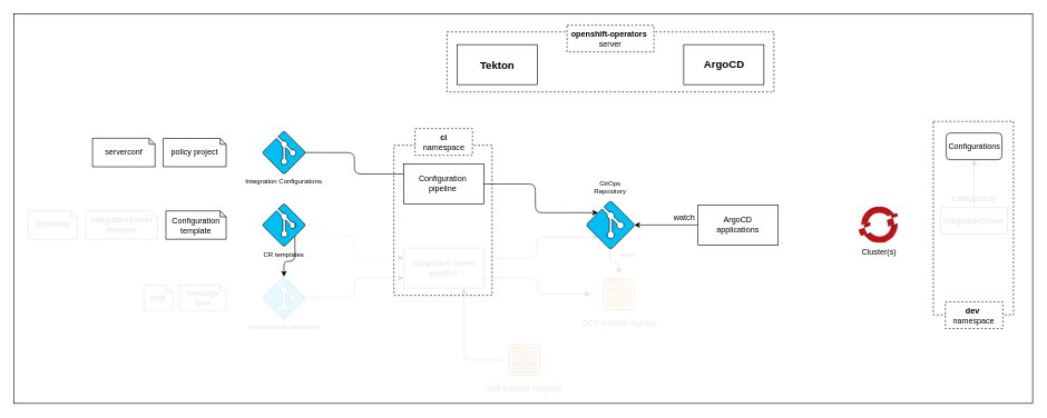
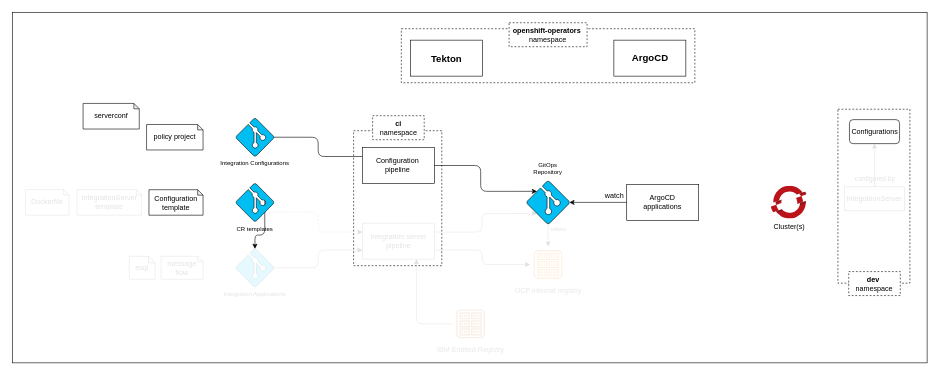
  <mxCell id="0" />
  <mxCell id="1" parent="0" />
  <mxCell id="2" value="" style="rounded=0;whiteSpace=wrap;html=1;fillColor=none;" parent="1" vertex="1"><mxGeometry x="20" y="20" width="1525" height="584" as="geometry" /></mxCell>
  <mxCell id="3" value="" style="rounded=0;whiteSpace=wrap;html=1;labelBackgroundColor=none;strokeColor=#000000;fontSize=10;fillColor=none;dashed=1;" parent="1" vertex="1"><mxGeometry x="589" y="217" width="147" height="225" as="geometry" /></mxCell>
  <mxCell id="4" value="" style="rounded=0;whiteSpace=wrap;html=1;fillColor=none;dashed=1;" parent="1" vertex="1"><mxGeometry x="668.52" y="47" width="489.32" height="90" as="geometry" /></mxCell>
  <mxCell id="5" value="" style="rounded=0;whiteSpace=wrap;html=1;strokeWidth=1;fontSize=12;fontColor=#000000;fillColor=none;" parent="1" vertex="1"><mxGeometry x="683.84" y="66.01" width="120" height="60" as="geometry" /></mxCell>
  <mxCell id="6" value="" style="rounded=0;whiteSpace=wrap;html=1;strokeWidth=1;fontSize=12;fontColor=#000000;fillColor=none;" parent="1" vertex="1"><mxGeometry x="1022.84" y="66.01" width="120" height="60" as="geometry" /></mxCell>
  <mxCell id="7" value="ArgoCD&lt;br&gt;applications" style="rounded=0;whiteSpace=wrap;html=1;strokeWidth=1;fontSize=12;fontColor=#000000;fillColor=none;" parent="1" vertex="1"><mxGeometry x="1044.25" y="306.496" width="120" height="60" as="geometry" /></mxCell>
  <mxCell id="8" value="Tekton" style="text;html=1;strokeColor=none;align=center;verticalAlign=middle;whiteSpace=wrap;rounded=0;fontSize=16;fontColor=#000000;fontStyle=1;" parent="1" vertex="1"><mxGeometry x="723.52" y="87" width="40" height="20" as="geometry" /></mxCell>
  <mxCell id="9" value="ArgoCD" style="text;html=1;strokeColor=none;align=center;verticalAlign=middle;whiteSpace=wrap;rounded=0;fontSize=16;fontColor=#000000;fontStyle=1;" parent="1" vertex="1"><mxGeometry x="1038.59" y="86.01" width="88.5" height="20" as="geometry" /></mxCell>
  <mxCell id="10" value="watch" style="text;html=1;strokeColor=none;align=center;verticalAlign=middle;whiteSpace=wrap;rounded=0;fontSize=12;rotation=0;" parent="1" vertex="1"><mxGeometry x="1004.25" y="315.14" width="40" height="20" as="geometry" /></mxCell>
  <mxCell id="11" value="&lt;b&gt;ci&lt;/b&gt; &lt;br&gt;namespace" style="text;html=1;align=center;verticalAlign=middle;whiteSpace=wrap;rounded=0;dashed=1;labelBackgroundColor=none;strokeColor=#000000;fillColor=#ffffff;" parent="1" vertex="1"><mxGeometry x="620.68" y="192" width="86" height="40" as="geometry" /></mxCell>
- <mxCell id="12" value="&lt;b&gt;openshift-operators&lt;/b&gt;&amp;nbsp;&lt;br&gt;server" style="text;html=1;align=center;verticalAlign=middle;whiteSpace=wrap;rounded=0;dashed=1;labelBackgroundColor=none;strokeColor=#000000;fillColor=#ffffff;" parent="1" vertex="1"><mxGeometry x="848.18" y="37" width="130" height="40" as="geometry" /></mxCell>
+ <mxCell id="12" value="&lt;b&gt;openshift-operators&lt;/b&gt;&amp;nbsp;&lt;br&gt;namespace" style="text;html=1;align=center;verticalAlign=middle;whiteSpace=wrap;rounded=0;dashed=1;labelBackgroundColor=none;strokeColor=#000000;fillColor=#ffffff;" parent="1" vertex="1"><mxGeometry x="848.18" y="37" width="130" height="40" as="geometry" /></mxCell>
  <mxCell id="13" value="Integration Applications" style="verticalLabelPosition=bottom;html=1;verticalAlign=top;align=center;fillColor=#00BEF2;shape=mxgraph.azure.git_repository;fontSize=10;opacity=10;textOpacity=10;" parent="1" vertex="1"><mxGeometry x="393" y="414.004" width="62.992" height="62.992" as="geometry" /></mxCell>
  <mxCell id="14" value="" style="verticalLabelPosition=bottom;html=1;verticalAlign=top;align=center;fillColor=#00BEF2;shape=mxgraph.azure.git_repository;fontSize=10;labelBackgroundColor=#ffffff;textOpacity=10;" parent="1" vertex="1"><mxGeometry x="877.75" y="301.063" width="70.866" height="70.866" as="geometry" /></mxCell>
  <mxCell id="15" style="edgeStyle=orthogonalEdgeStyle;rounded=0;orthogonalLoop=1;jettySize=auto;html=1;fontSize=12;fontColor=#000000;entryX=1;entryY=0.5;entryDx=0;entryDy=0;entryPerimeter=0;exitX=0;exitY=0.5;exitDx=0;exitDy=0;" parent="1" source="7" target="14" edge="1"><mxGeometry x="447" y="958" as="geometry"><mxPoint x="957.85" y="301.95" as="targetPoint" /><Array as="points" /></mxGeometry></mxCell>
- <mxCell id="16" value="OCP internal registry" style="outlineConnect=0;fontColor=#232F3E;gradientColor=none;dashed=0;verticalLabelPosition=bottom;verticalAlign=top;align=center;html=1;fontSize=12;fontStyle=0;aspect=fixed;shape=mxgraph.aws4.resourceIcon;resIcon=mxgraph.aws4.registry;fillColor=none;strokeColor=#FF8000;opacity=10;textOpacity=10;" parent="1" vertex="1"><mxGeometry x="883.18" y="410" width="85" height="60" as="geometry" /></mxCell>
+ <mxCell id="16" value="OCP internal registry" style="outlineConnect=0;fontColor=#232F3E;gradientColor=none;dashed=0;verticalLabelPosition=bottom;verticalAlign=top;align=center;html=1;fontSize=12;fontStyle=0;aspect=fixed;shape=mxgraph.aws4.resourceIcon;resIcon=mxgraph.aws4.registry;fillColor=none;strokeColor=#FF8000;opacity=10;textOpacity=10;" parent="1" vertex="1"><mxGeometry x="883.18" y="410" width="60" height="60" as="geometry" /></mxCell>
  <mxCell id="17" style="edgeStyle=orthogonalEdgeStyle;rounded=0;orthogonalLoop=1;jettySize=auto;html=1;textOpacity=10;opacity=10;" parent="1" source="14" target="16" edge="1"><mxGeometry x="447" y="958" as="geometry"><mxPoint x="907.75" y="337.16" as="sourcePoint" /><mxPoint x="907.75" y="402.66" as="targetPoint" /></mxGeometry></mxCell>
  <mxCell id="18" value="refers" style="edgeLabel;html=1;align=center;verticalAlign=middle;resizable=0;points=[];fontSize=10;labelBackgroundColor=#ffffff;textOpacity=10;" parent="17" vertex="1" connectable="0"><mxGeometry x="0.122" y="-1" relative="1" as="geometry"><mxPoint x="17.79" y="-13.29" as="offset" /></mxGeometry></mxCell>
  <mxCell id="19" value="Cluster(s)" style="aspect=fixed;html=1;points=[];align=center;image;fontSize=12;image=img/lib/mscae/OpenShift.svg;strokeColor=#000000;fillColor=#5F0101;" parent="1" vertex="1"><mxGeometry x="1285" y="309.061" width="59.65" height="54.87" as="geometry" /></mxCell>
  <mxCell id="20" value="IBM Entitled Registry" style="outlineConnect=0;fontColor=#232F3E;gradientColor=none;dashed=0;verticalLabelPosition=bottom;verticalAlign=top;align=center;html=1;fontSize=12;fontStyle=0;aspect=fixed;shape=mxgraph.aws4.resourceIcon;resIcon=mxgraph.aws4.registry;fillColor=none;strokeColor=#CC6600;opacity=10;textOpacity=10;" parent="1" vertex="1"><mxGeometry x="754" y="509" width="60" height="60" as="geometry" /></mxCell>
  <mxCell id="21" value="GitOps Repository" style="text;html=1;strokeColor=none;fillColor=none;align=center;verticalAlign=middle;whiteSpace=wrap;rounded=0;labelBackgroundColor=#ffffff;fontSize=10;" parent="1" vertex="1"><mxGeometry x="893.18" y="270" width="40" height="20" as="geometry" /></mxCell>
  <mxCell id="22" value="" style="endArrow=classic;html=1;edgeStyle=orthogonalEdgeStyle;exitX=1;exitY=0.5;exitDx=0;exitDy=0;entryX=0.24;entryY=0.24;entryDx=0;entryDy=0;entryPerimeter=0;endFill=1;" parent="1" source="38" target="14" edge="1"><mxGeometry x="447" y="958" width="50" height="50" as="geometry"><mxPoint x="784" y="343" as="sourcePoint" /><mxPoint x="834" y="293" as="targetPoint" /></mxGeometry></mxCell>
  <mxCell id="23" value="" style="endArrow=classic;html=1;edgeStyle=orthogonalEdgeStyle;exitX=1;exitY=0.25;exitDx=0;exitDy=0;entryX=0.24;entryY=0.76;entryDx=0;entryDy=0;entryPerimeter=0;endFill=1;textOpacity=10;opacity=10;" parent="1" source="36" target="14" edge="1"><mxGeometry x="447" y="958" width="50" height="50" as="geometry"><mxPoint x="774" y="410" as="sourcePoint" /><mxPoint x="868" y="332" as="targetPoint" /><Array as="points"><mxPoint x="803" y="386" /><mxPoint x="803" y="355" /></Array></mxGeometry></mxCell>
  <mxCell id="24" value="" style="endArrow=classic;html=1;edgeStyle=orthogonalEdgeStyle;entryX=0;entryY=0.75;entryDx=0;entryDy=0;exitX=1;exitY=0.5;exitDx=0;exitDy=0;exitPerimeter=0;startArrow=none;startFill=0;endFill=1;textOpacity=10;opacity=10;" parent="1" source="13" target="36" edge="1"><mxGeometry x="447" y="958" width="50" height="50" as="geometry"><mxPoint x="449" y="602" as="sourcePoint" /><mxPoint x="499" y="552" as="targetPoint" /></mxGeometry></mxCell>
  <mxCell id="25" value="" style="endArrow=classic;html=1;edgeStyle=orthogonalEdgeStyle;exitX=1;exitY=0.75;exitDx=0;exitDy=0;endFill=1;textOpacity=10;opacity=10;" parent="1" source="36" target="16" edge="1"><mxGeometry x="447" y="958" width="50" height="50" as="geometry"><mxPoint x="788" y="467" as="sourcePoint" /><mxPoint x="838" y="417" as="targetPoint" /></mxGeometry></mxCell>
  <mxCell id="26" value="" style="endArrow=classic;html=1;edgeStyle=orthogonalEdgeStyle;entryX=0.75;entryY=1;entryDx=0;entryDy=0;startArrow=none;startFill=0;endFill=1;textOpacity=10;opacity=10;" parent="1" source="20" target="36" edge="1"><mxGeometry x="447" y="958" width="50" height="50" as="geometry"><mxPoint x="645" y="557" as="sourcePoint" /><mxPoint x="695" y="507" as="targetPoint" /></mxGeometry></mxCell>
  <mxCell id="27" value="" style="group" parent="1" vertex="1" connectable="0"><mxGeometry x="1396.32" y="181.166" width="120" height="310.66" as="geometry" /></mxCell>
  <mxCell id="28" value="" style="rounded=0;whiteSpace=wrap;html=1;fillColor=none;dashed=1;" parent="27" vertex="1"><mxGeometry width="120" height="290" as="geometry" /></mxCell>
  <mxCell id="29" value="IntegrationServer" style="rounded=0;whiteSpace=wrap;html=1;fillColor=none;opacity=10;textOpacity=10;" parent="27" vertex="1"><mxGeometry x="11" y="129.34" width="100" height="40" as="geometry" /></mxCell>
  <mxCell id="30" value="Configurations" style="whiteSpace=wrap;html=1;fillColor=#ffffff;rounded=1;" parent="27" vertex="1"><mxGeometry x="19.25" y="17.37" width="83.5" height="40" as="geometry" /></mxCell>
  <mxCell id="31" style="edgeStyle=orthogonalEdgeStyle;rounded=0;orthogonalLoop=1;jettySize=auto;html=1;entryX=0.5;entryY=1;entryDx=0;entryDy=0;textOpacity=10;opacity=10;" parent="27" source="29" target="30" edge="1"><mxGeometry relative="1" as="geometry" /></mxCell>
  <mxCell id="32" value="configured by" style="edgeLabel;html=1;align=center;verticalAlign=middle;resizable=0;points=[];textOpacity=10;" parent="31" vertex="1" connectable="0"><mxGeometry x="-0.297" relative="1" as="geometry"><mxPoint y="11.27" as="offset" /></mxGeometry></mxCell>
  <mxCell id="33" value="&lt;b&gt;dev&lt;/b&gt;&amp;nbsp;&lt;br&gt;namespace" style="text;html=1;align=center;verticalAlign=middle;whiteSpace=wrap;rounded=0;dashed=1;labelBackgroundColor=none;strokeColor=#000000;fillColor=#ffffff;" parent="27" vertex="1"><mxGeometry x="18" y="270.66" width="86" height="40" as="geometry" /></mxCell>
- <mxCell id="34" value="serverconf" style="shape=note;whiteSpace=wrap;html=1;backgroundOutline=1;darkOpacity=0.05;fillColor=none;size=9;" parent="1" vertex="1"><mxGeometry x="138" y="206.515" width="93.68" height="42.71" as="geometry" /></mxCell>
+ <mxCell id="34" value="serverconf" style="shape=note;whiteSpace=wrap;html=1;backgroundOutline=1;darkOpacity=0.05;fillColor=none;size=9;" parent="1" vertex="1"><mxGeometry x="138" y="171.515" width="93.68" height="42.71" as="geometry" /></mxCell>
  <mxCell id="35" value="policy project" style="shape=note;whiteSpace=wrap;html=1;backgroundOutline=1;darkOpacity=0.05;fillColor=none;size=9;" parent="1" vertex="1"><mxGeometry x="243.82" y="206.62" width="94.18" height="42.5" as="geometry" /></mxCell>
  <mxCell id="36" value="Integration server&lt;br&gt;pipeline" style="rounded=0;whiteSpace=wrap;html=1;strokeWidth=1;fontSize=12;fontColor=#000000;fillColor=none;opacity=10;textOpacity=10;" parent="1" vertex="1"><mxGeometry x="603.68" y="370.996" width="120" height="60" as="geometry" /></mxCell>
  <mxCell id="37" value="" style="endArrow=classic;html=1;edgeStyle=orthogonalEdgeStyle;exitX=0.76;exitY=0.76;exitDx=0;exitDy=0;exitPerimeter=0;entryX=0;entryY=0.25;entryDx=0;entryDy=0;endFill=1;opacity=10;dashed=1;" parent="1" source="44" target="36" edge="1"><mxGeometry x="447" y="958" width="50" height="50" as="geometry"><mxPoint x="504" y="395" as="sourcePoint" /><mxPoint x="554" y="345" as="targetPoint" /></mxGeometry></mxCell>
  <mxCell id="38" value="Configuration&amp;nbsp;&lt;br&gt;pipeline&amp;nbsp;" style="rounded=0;whiteSpace=wrap;html=1;strokeWidth=1;fontSize=12;fontColor=#000000;fillColor=none;" parent="1" vertex="1"><mxGeometry x="603.68" y="245.003" width="120" height="60" as="geometry" /></mxCell>
  <mxCell id="39" value="" style="endArrow=none;html=1;edgeStyle=orthogonalEdgeStyle;entryX=0;entryY=0.25;entryDx=0;entryDy=0;exitX=1;exitY=0.5;exitDx=0;exitDy=0;exitPerimeter=0;endFill=1;" parent="1" source="43" target="38" edge="1"><mxGeometry x="447" y="958" width="50" height="50" as="geometry"><mxPoint x="486" y="429" as="sourcePoint" /><mxPoint x="541" y="302" as="targetPoint" /></mxGeometry></mxCell>
  <mxCell id="40" value="" style="endArrow=classic;html=1;edgeStyle=orthogonalEdgeStyle;exitX=0.76;exitY=0.24;exitDx=0;exitDy=0;exitPerimeter=0;endFill=1;" parent="1" source="44" target="13" edge="1"><mxGeometry x="447" y="958" width="50" height="50" as="geometry"><mxPoint x="457" y="327" as="sourcePoint" /><mxPoint x="553" y="315" as="targetPoint" /></mxGeometry></mxCell>
  <mxCell id="41" value="esql" style="shape=note;whiteSpace=wrap;html=1;backgroundOutline=1;darkOpacity=0.05;size=11;fillColor=none;opacity=10;textOpacity=10;" parent="1" vertex="1"><mxGeometry x="215" y="426.365" width="43.06" height="38.27" as="geometry" /></mxCell>
  <mxCell id="42" value="message flow" style="shape=note;whiteSpace=wrap;html=1;backgroundOutline=1;darkOpacity=0.05;size=9;fillColor=none;opacity=10;textOpacity=10;" parent="1" vertex="1"><mxGeometry x="268" y="426.365" width="70" height="38.27" as="geometry" /></mxCell>
  <mxCell id="43" value="Integration Configurations" style="verticalLabelPosition=bottom;html=1;verticalAlign=top;align=center;fillColor=#00BEF2;shape=mxgraph.azure.git_repository;fontSize=10;" parent="1" vertex="1"><mxGeometry x="393" y="196.374" width="62.992" height="62.992" as="geometry" /></mxCell>
  <mxCell id="44" value="CR templates" style="verticalLabelPosition=bottom;html=1;verticalAlign=top;align=center;fillColor=#00BEF2;shape=mxgraph.azure.git_repository;fontSize=10;" parent="1" vertex="1"><mxGeometry x="393" y="305" width="62.992" height="62.992" as="geometry" /></mxCell>
  <mxCell id="45" value="IntegrationServer&lt;br&gt;template" style="shape=note;whiteSpace=wrap;html=1;backgroundOutline=1;darkOpacity=0.05;fillColor=none;size=9;textOpacity=10;opacity=10;" parent="1" vertex="1"><mxGeometry x="128" y="315.136" width="107.68" height="42.71" as="geometry" /></mxCell>
  <mxCell id="46" value="Configuration&lt;br&gt;template" style="shape=note;whiteSpace=wrap;html=1;backgroundOutline=1;darkOpacity=0.05;fillColor=none;size=9;" parent="1" vertex="1"><mxGeometry x="247.82" y="315.356" width="90.18" height="42.5" as="geometry" /></mxCell>
  <mxCell id="47" value="Dockerfile" style="shape=note;whiteSpace=wrap;html=1;backgroundOutline=1;darkOpacity=0.05;fillColor=none;size=9;textOpacity=10;opacity=10;" parent="1" vertex="1"><mxGeometry x="42" y="315.14" width="72.68" height="42.71" as="geometry" /></mxCell>
